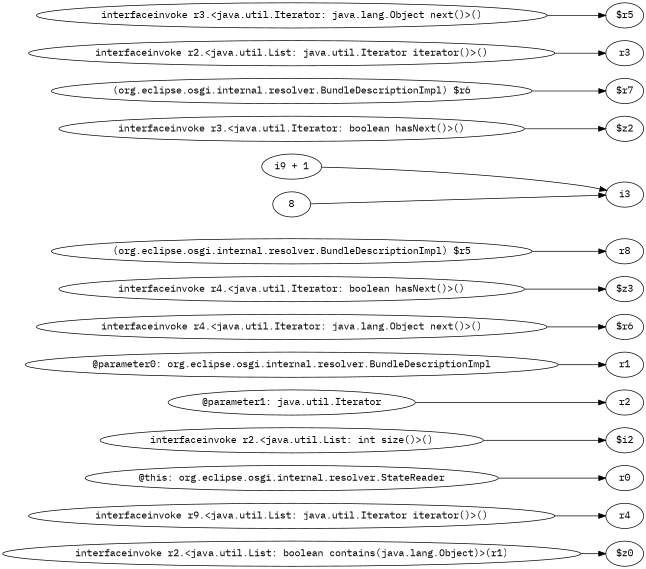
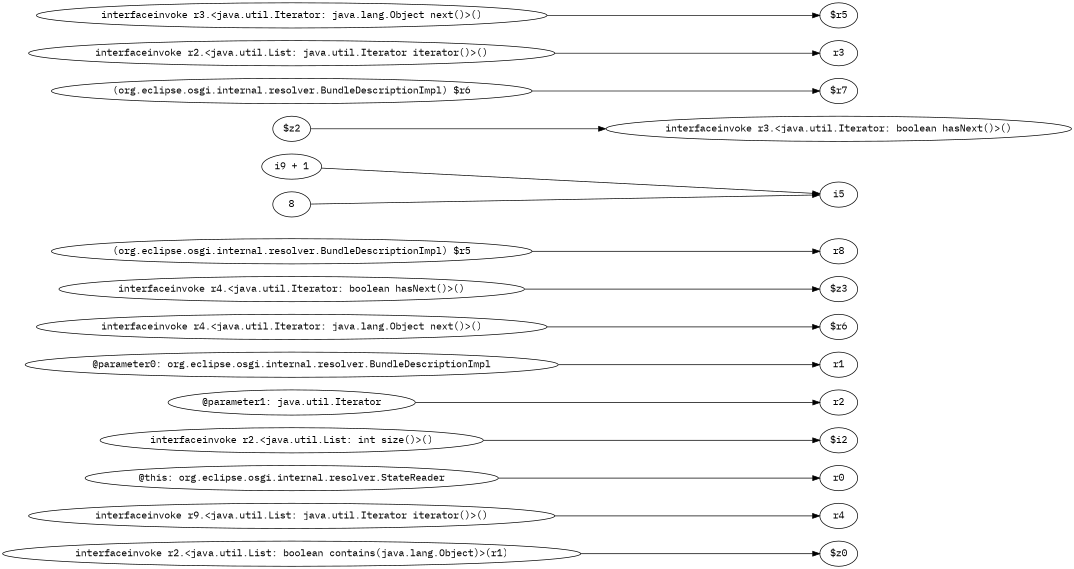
  digraph {
    fontname="IBM Plex Mono"
    rankdir=LR
    node [fontname="IBM Plex Mono"]
    edge [fontname="IBM Plex Mono"]
    n1 [label="interfaceinvoke r2.<java.util.List: boolean contains(java.lang.Object)>(r1)"]
    n2 [label="$z0"]
    n3 [label="interfaceinvoke r9.<java.util.List: java.util.Iterator iterator()>()"]
    n4 [label=r4]
    n5 [label="@this: org.eclipse.osgi.internal.resolver.StateReader"]
    n6 [label=r0]
    n7 [label="interfaceinvoke r2.<java.util.List: int size()>()"]
    n8 [label="$i2"]
    n9 [label="@parameter1: java.util.Iterator"]
    n10 [label=r2]
    n11 [label="@parameter0: org.eclipse.osgi.internal.resolver.BundleDescriptionImpl"]
    n12 [label=r1]
    n13 [label="interfaceinvoke r4.<java.util.Iterator: java.lang.Object next()>()"]
    n14 [label="$r6"]
    n15 [label="interfaceinvoke r4.<java.util.Iterator: boolean hasNext()>()"]
    n16 [label="$z3"]
    n17 [label="(org.eclipse.osgi.internal.resolver.BundleDescriptionImpl) $r5"]
    n18 [label=r8]
    n19 [label="i9 + 1"]
-   n20 [label=i3]
+   n20 [label=i5]
    n21 [label="interfaceinvoke r3.<java.util.Iterator: boolean hasNext()>()"]
    n22 [label="$z2"]
    n23 [label="(org.eclipse.osgi.internal.resolver.BundleDescriptionImpl) $r6"]
    n24 [label="$r7"]
    n25 [label="interfaceinvoke r2.<java.util.List: java.util.Iterator iterator()>()"]
    n26 [label=r3]
    n27 [label=8]
    n28 [label="interfaceinvoke r3.<java.util.Iterator: java.lang.Object next()>()"]
    n29 [label="$r5"]
    n1 -> n2
    n3 -> n4
    n5 -> n6
    n7 -> n8
    n9 -> n10
    n11 -> n12
    n13 -> n14
    n15 -> n16
    n17 -> n18
    n19 -> n20
-   n21 -> n22
+   n22 -> n21
    n23 -> n24
    n25 -> n26
    n27 -> n20
    n28 -> n29
  }
